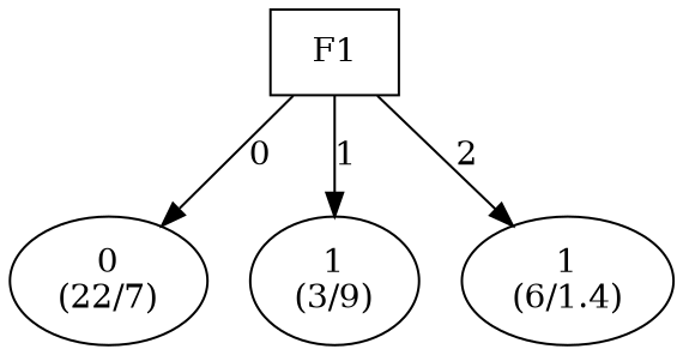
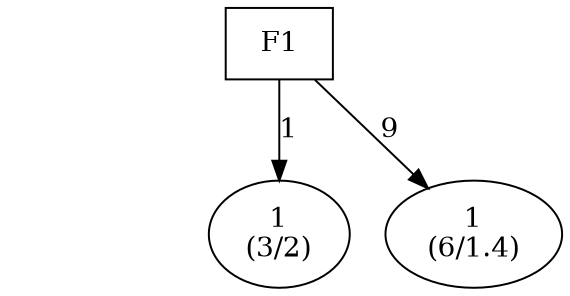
  digraph {
    node [shape=ellipse]
    n1 [label="F1\n" shape=box]
-   n2 [label="0\n(22/7)"]
-   n3 [label="1\n(3/9)"]
+   n3 [label="1\n(3/2)"]
    n4 [label="1\n(6/1.4)"]
-   n1 -> n2 [label=0]
    n1 -> n3 [label=1]
-   n1 -> n4 [label=2]
+   n1 -> n4 [label=9]
  }
